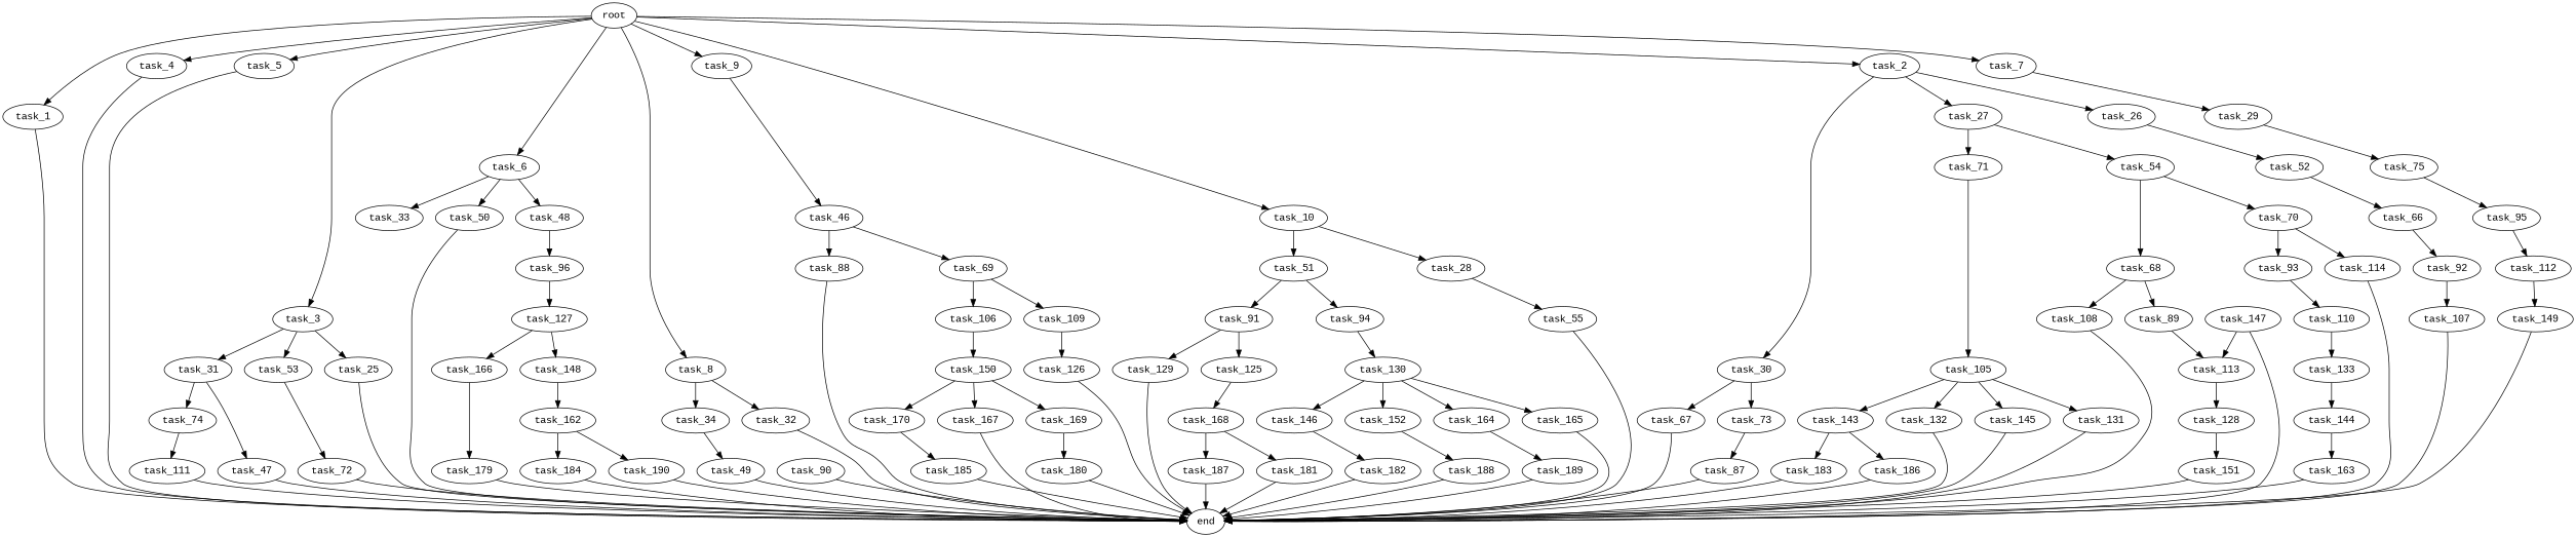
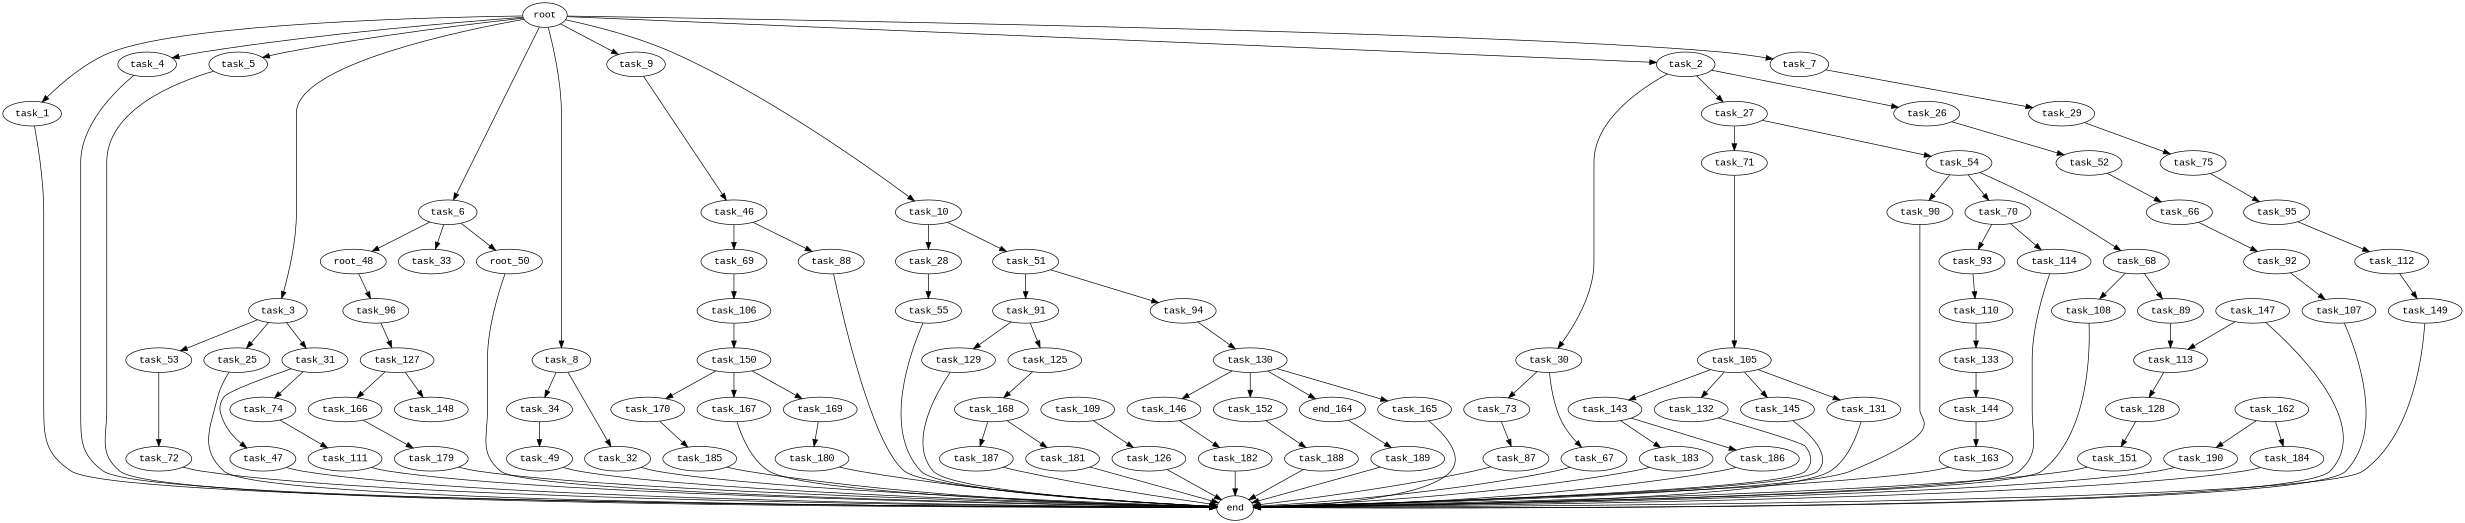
  digraph {
    fontname="Liberation Mono"
    node [fontname="Liberation Mono"]
    edge [fontname="Liberation Mono"]
    root
    task_1
    task_2
    task_3
    task_4
    task_5
    task_6
    task_7
    task_8
    task_9
    task_10
    end
    task_26
    task_27
    task_30
    task_25
    task_31
    task_53
    task_33
-   task_50
-   task_48
+   task_50 [label=root_50]
+   task_48 [label=root_48]
    task_29
    task_32
    task_34
    task_46
    task_28
    task_51
    task_52
    task_54
    task_71
    task_67
    task_73
    task_47
    task_74
    task_72
    task_75
    task_49
    task_69
    task_88
    task_55
    task_91
    task_94
    task_66
    task_68
    task_70
    task_90
    task_105
    task_95
    task_87
    task_111
    task_96
    task_106
    task_109
    task_127
    task_125
    task_129
    task_130
    task_92
    task_89
    task_108
    task_93
    task_114
    task_107
    task_113
    task_150
    task_126
    task_110
    task_131
    task_132
    task_143
    task_145
    task_112
    task_128
    task_168
    task_133
    task_146
    task_152
-   task_164
+   task_164 [label=end_164]
    task_165
    task_149
    task_148
    task_166
    task_183
    task_186
    task_167
    task_169
    task_170
    task_144
    task_151
    task_147
    task_181
    task_187
    task_162
    task_179
    task_182
    task_188
    task_189
    task_163
    task_184
    task_190
    task_180
    task_185
    root -> task_1
    root -> task_2
    root -> task_3
    root -> task_4
    root -> task_5
    root -> task_6
    root -> task_7
    root -> task_8
    root -> task_9
    root -> task_10
    task_1 -> end
    task_2 -> task_26
    task_2 -> task_27
    task_2 -> task_30
    task_3 -> task_25
    task_3 -> task_31
    task_3 -> task_53
    task_4 -> end
    task_5 -> end
    task_6 -> task_33
    task_6 -> task_50
    task_6 -> task_48
    task_7 -> task_29
    task_8 -> task_32
    task_8 -> task_34
    task_9 -> task_46
    task_10 -> task_28
    task_10 -> task_51
    task_26 -> task_52
    task_27 -> task_54
    task_27 -> task_71
    task_30 -> task_67
    task_30 -> task_73
    task_25 -> end
    task_31 -> task_47
    task_31 -> task_74
    task_53 -> task_72
    task_50 -> end
    task_48 -> task_96
    task_29 -> task_75
    task_32 -> end
    task_34 -> task_49
    task_46 -> task_69
    task_46 -> task_88
    task_28 -> task_55
    task_51 -> task_91
    task_51 -> task_94
    task_52 -> task_66
    task_54 -> task_68
    task_54 -> task_70
+   task_54 -> task_90
    task_71 -> task_105
    task_67 -> end
    task_73 -> task_87
    task_47 -> end
    task_74 -> task_111
    task_72 -> end
    task_75 -> task_95
    task_49 -> end
    task_69 -> task_106
-   task_69 -> task_109
    task_88 -> end
    task_55 -> end
    task_91 -> task_125
    task_91 -> task_129
    task_94 -> task_130
    task_66 -> task_92
    task_68 -> task_89
    task_68 -> task_108
    task_70 -> task_93
    task_70 -> task_114
    task_90 -> end
    task_105 -> task_131
    task_105 -> task_132
    task_105 -> task_143
    task_105 -> task_145
    task_95 -> task_112
    task_87 -> end
    task_111 -> end
    task_96 -> task_127
    task_106 -> task_150
    task_109 -> task_126
    task_127 -> task_148
    task_127 -> task_166
    task_125 -> task_168
    task_129 -> end
    task_130 -> task_146
    task_130 -> task_152
    task_130 -> task_164
    task_130 -> task_165
    task_92 -> task_107
    task_89 -> task_113
    task_108 -> end
    task_93 -> task_110
    task_114 -> end
    task_107 -> end
    task_113 -> task_128
    task_150 -> task_167
    task_150 -> task_169
    task_150 -> task_170
    task_126 -> end
    task_110 -> task_133
    task_131 -> end
    task_132 -> end
    task_143 -> task_183
    task_143 -> task_186
    task_145 -> end
    task_112 -> task_149
    task_128 -> task_151
    task_168 -> task_181
    task_168 -> task_187
    task_133 -> task_144
    task_146 -> task_182
    task_152 -> task_188
    task_164 -> task_189
    task_165 -> end
    task_149 -> end
-   task_148 -> task_162
    task_166 -> task_179
    task_183 -> end
    task_186 -> end
    task_167 -> end
    task_169 -> task_180
    task_170 -> task_185
    task_144 -> task_163
    task_151 -> end
    task_147 -> end
    task_147 -> task_113
    task_181 -> end
    task_187 -> end
    task_162 -> task_184
    task_162 -> task_190
    task_179 -> end
    task_182 -> end
    task_188 -> end
    task_189 -> end
    task_163 -> end
    task_184 -> end
    task_190 -> end
    task_180 -> end
    task_185 -> end
  }
